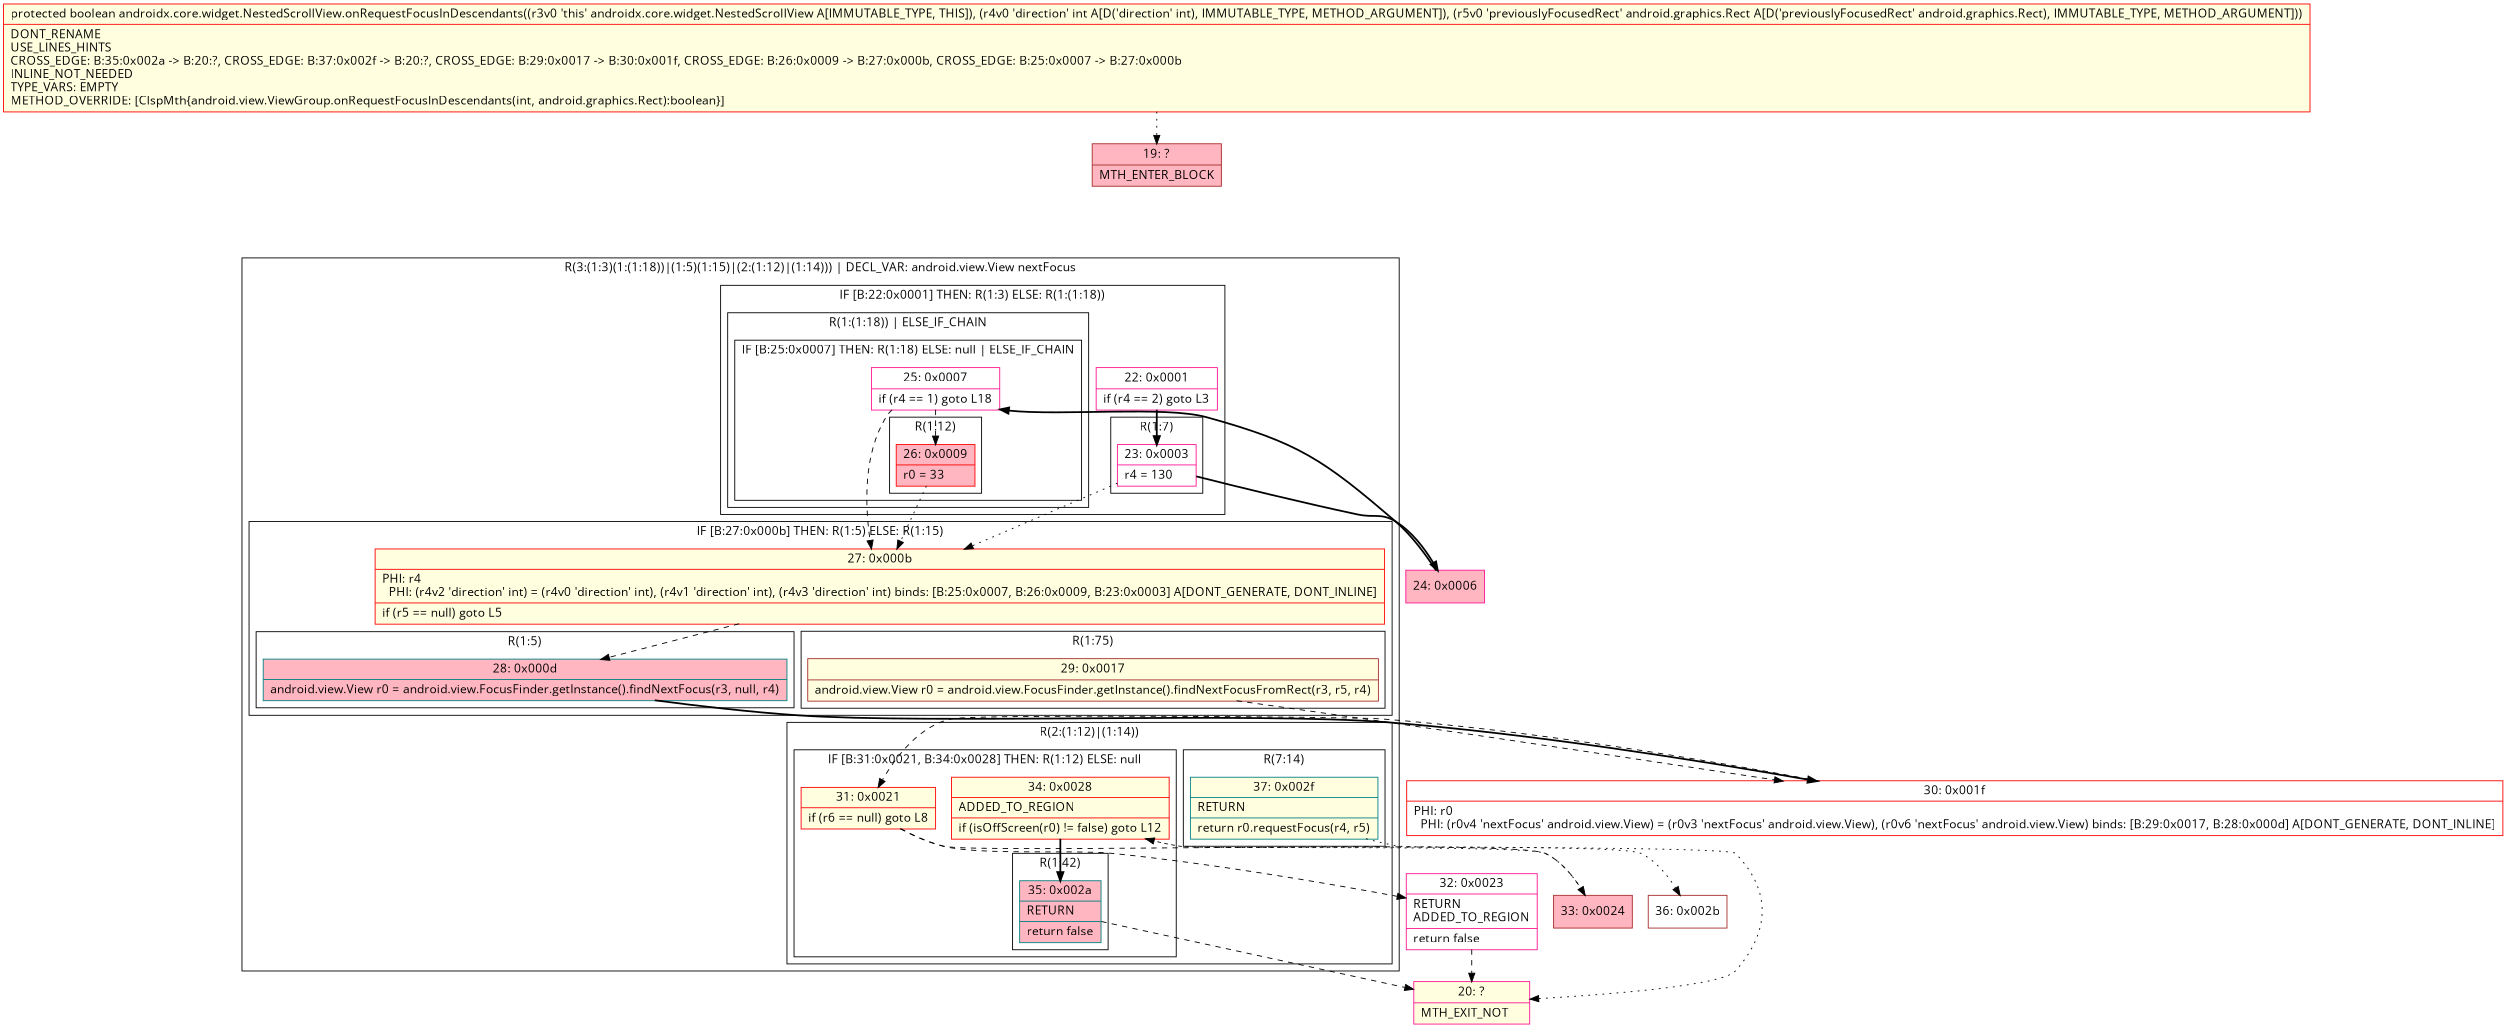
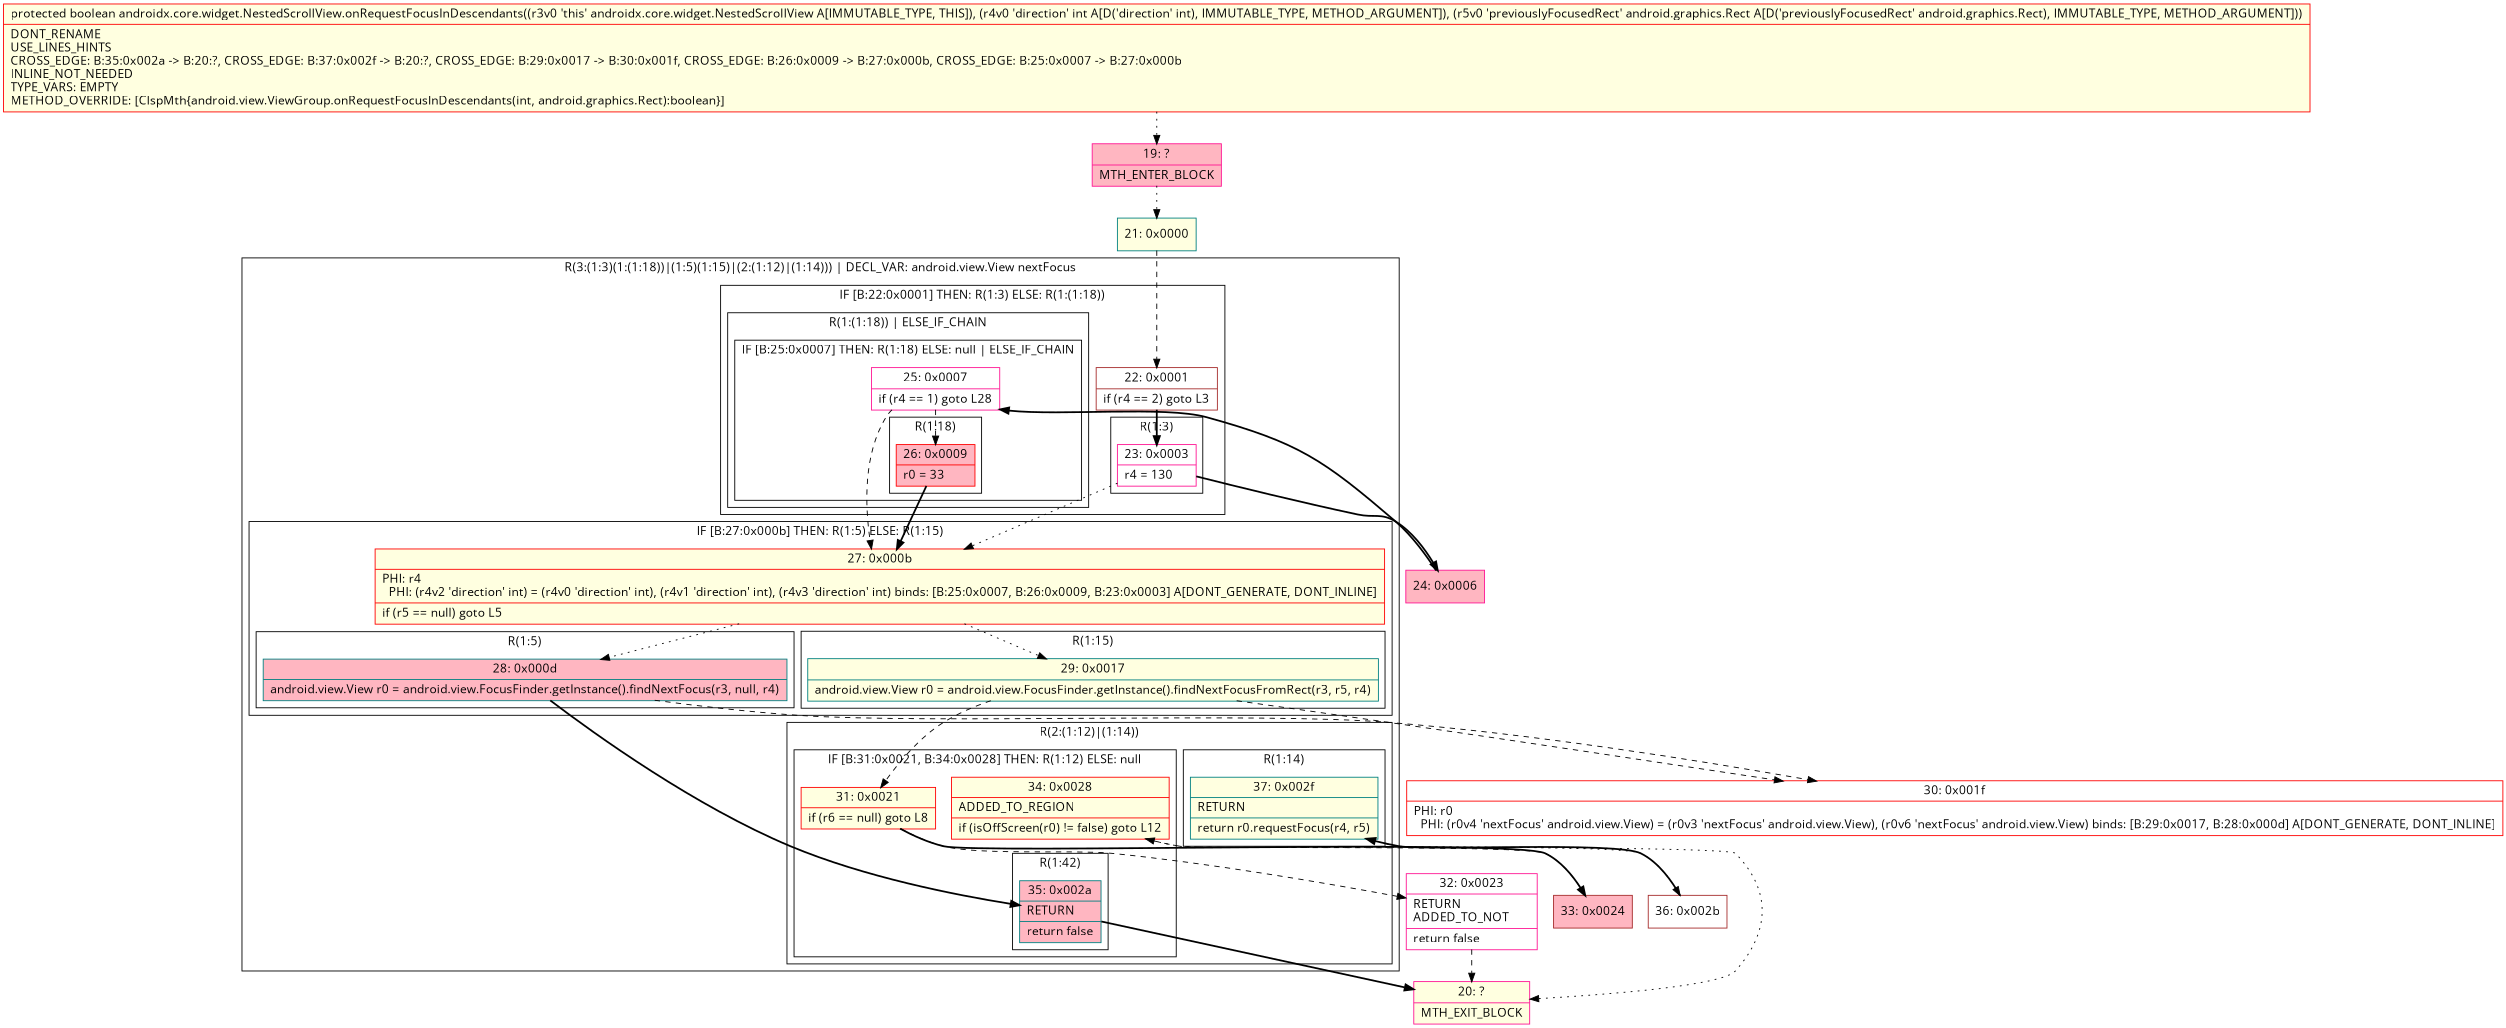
  digraph {
    fontname="Open Sans"
    node [color=deeppink fillcolor=lightyellow fontname="Open Sans" shape=record style=filled]
    edge [fontname="Open Sans" style=bold]
    n1 [fillcolor=white label="{23\:\ 0x0003|r4 = 130\l}"]
    n2 [color=red fillcolor=lightpink label="{26\:\ 0x0009|r0 = 33\l}"]
-   n3 [fillcolor=white label="{25\:\ 0x0007|if (r4 == 1) goto L18\l}"]
-   n4 [fillcolor=white label="{22\:\ 0x0001|if (r4 == 2) goto L3\l}"]
+   n3 [fillcolor=white label="{25\:\ 0x0007|if (r4 == 1) goto L28\l}"]
+   n4 [color=brown fillcolor=white label="{22\:\ 0x0001|if (r4 == 2) goto L3\l}"]
    n5 [color=teal fillcolor=lightpink label="{28\:\ 0x000d|android.view.View r0 = android.view.FocusFinder.getInstance().findNextFocus(r3, null, r4)\l}"]
-   n6 [color=brown label="{29\:\ 0x0017|android.view.View r0 = android.view.FocusFinder.getInstance().findNextFocusFromRect(r3, r5, r4)\l}"]
+   n6 [color=teal label="{29\:\ 0x0017|android.view.View r0 = android.view.FocusFinder.getInstance().findNextFocusFromRect(r3, r5, r4)\l}"]
    n7 [color=red label="{27\:\ 0x000b|PHI: r4 \l  PHI: (r4v2 'direction' int) = (r4v0 'direction' int), (r4v1 'direction' int), (r4v3 'direction' int) binds: [B:25:0x0007, B:26:0x0009, B:23:0x0003] A[DONT_GENERATE, DONT_INLINE]\l|if (r5 == null) goto L5\l}"]
    n8 [color=teal fillcolor=lightpink label="{35\:\ 0x002a|RETURN\l|return false\l}"]
    n9 [color=red label="{31\:\ 0x0021|if (r6 == null) goto L8\l}"]
    n10 [color=red label="{34\:\ 0x0028|ADDED_TO_REGION\l|if (isOffScreen(r0) != false) goto L12\l}"]
    n11 [color=teal label="{37\:\ 0x002f|RETURN\l|return r0.requestFocus(r4, r5)\l}"]
    n12 [fillcolor=lightpink label="{24\:\ 0x0006}"]
    n13 [color=red fillcolor=white label="{30\:\ 0x001f|PHI: r0 \l  PHI: (r0v4 'nextFocus' android.view.View) = (r0v3 'nextFocus' android.view.View), (r0v6 'nextFocus' android.view.View) binds: [B:29:0x0017, B:28:0x000d] A[DONT_GENERATE, DONT_INLINE]\l}"]
-   n14 [label="{20\:\ ?|MTH_EXIT_NOT\l}"]
-   n15 [fillcolor=white label="{32\:\ 0x0023|RETURN\lADDED_TO_REGION\l|return false\l}"]
+   n14 [label="{20\:\ ?|MTH_EXIT_BLOCK\l}"]
+   n15 [fillcolor=white label="{32\:\ 0x0023|RETURN\lADDED_TO_NOT\l|return false\l}"]
    n16 [color=brown fillcolor=lightpink label="{33\:\ 0x0024}"]
    n17 [color=brown fillcolor=white label="{36\:\ 0x002b}"]
-   n18 [color=brown fillcolor=lightpink label="{19\:\ ?|MTH_ENTER_BLOCK\l}"]
+   n18 [fillcolor=lightpink label="{19\:\ ?|MTH_ENTER_BLOCK\l}"]
+   n19 [color=teal label="{21\:\ 0x0000}"]
    n20 [color=red label="{protected boolean androidx.core.widget.NestedScrollView.onRequestFocusInDescendants((r3v0 'this' androidx.core.widget.NestedScrollView A[IMMUTABLE_TYPE, THIS]), (r4v0 'direction' int A[D('direction' int), IMMUTABLE_TYPE, METHOD_ARGUMENT]), (r5v0 'previouslyFocusedRect' android.graphics.Rect A[D('previouslyFocusedRect' android.graphics.Rect), IMMUTABLE_TYPE, METHOD_ARGUMENT]))  | DONT_RENAME\lUSE_LINES_HINTS\lCROSS_EDGE: B:35:0x002a \-\> B:20:?, CROSS_EDGE: B:37:0x002f \-\> B:20:?, CROSS_EDGE: B:29:0x0017 \-\> B:30:0x001f, CROSS_EDGE: B:26:0x0009 \-\> B:27:0x000b, CROSS_EDGE: B:25:0x0007 \-\> B:27:0x000b\lINLINE_NOT_NEEDED\lTYPE_VARS: EMPTY\lMETHOD_OVERRIDE: [ClspMth\{android.view.ViewGroup.onRequestFocusInDescendants(int, android.graphics.Rect):boolean\}]\l}"]
    subgraph cluster_1 {
      label="R(3:(1:3)(1:(1:18))|(1:5)(1:15)|(2:(1:12)|(1:14))) | DECL_VAR: android.view.View nextFocus\l"
      subgraph cluster_2 {
        label="IF [B:22:0x0001] THEN: R(1:3) ELSE: R(1:(1:18))"
        n4
        subgraph cluster_3 {
-         label="R(1:7)"
+         label="R(1:3)"
          n1
        }
        subgraph cluster_4 {
          label="R(1:(1:18)) | ELSE_IF_CHAIN\l"
          subgraph cluster_5 {
            label="IF [B:25:0x0007] THEN: R(1:18) ELSE: null | ELSE_IF_CHAIN\l"
            n3
            subgraph cluster_6 {
-             label="R(1:12)"
+             label="R(1:18)"
              n2
            }
          }
        }
      }
      subgraph cluster_7 {
        label="IF [B:27:0x000b] THEN: R(1:5) ELSE: R(1:15)"
        n7
        subgraph cluster_8 {
          label="R(1:5)"
          n5
        }
        subgraph cluster_9 {
-         label="R(1:75)"
+         label="R(1:15)"
          n6
        }
      }
      subgraph cluster_10 {
        label="R(2:(1:12)|(1:14))"
        subgraph cluster_11 {
          label="IF [B:31:0x0021, B:34:0x0028] THEN: R(1:12) ELSE: null"
          n9
          n10
          subgraph cluster_12 {
            label="R(1:42)"
            n8
          }
        }
        subgraph cluster_13 {
-         label="R(7:14)"
+         label="R(1:14)"
          n11
        }
      }
    }
    n1 -> n7 [style=dotted]
    n1 -> n12
-   n2 -> n7 [style=dotted]
+   n2 -> n7
    n3 -> n2 [style=dashed]
    n3 -> n7 [style=dashed]
    n4 -> n1
-   n5 -> n13
+   n5 -> n13 [style=dashed]
    n6 -> n13 [style=dashed]
-   n7 -> n5 [style=dashed]
-   n8 -> n14 [style=dashed]
+   n7 -> n5 [style=dotted]
+   n7 -> n6 [style=dotted]
+   n8 -> n14
    n9 -> n15 [style=dashed]
-   n9 -> n16 [style=dashed]
-   n10 -> n8
+   n9 -> n16
+   n5 -> n8
    n10 -> n17 [style=dotted]
    n11 -> n14 [style=dotted]
    n12 -> n3
-   n13 -> n9 [style=dashed]
+   n6 -> n9 [style=dashed]
    n15 -> n14 [style=dashed]
-   n16 -> n10 [style=dotted]
+   n16 -> n10 [style=dashed]
+   n17 -> n11
+   n18 -> n19 [style=dotted]
+   n19 -> n4 [style=dashed]
    n20 -> n18 [style=dotted]
  }
